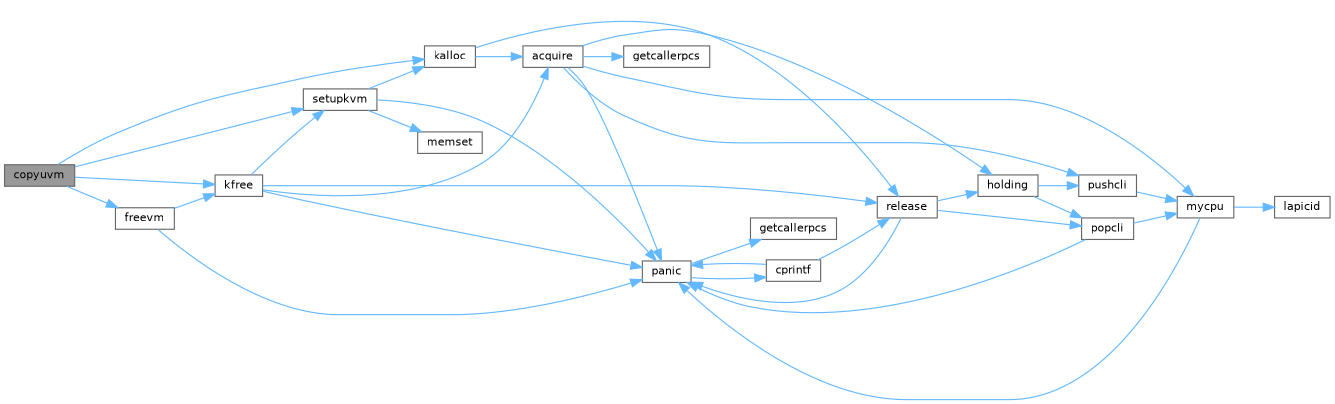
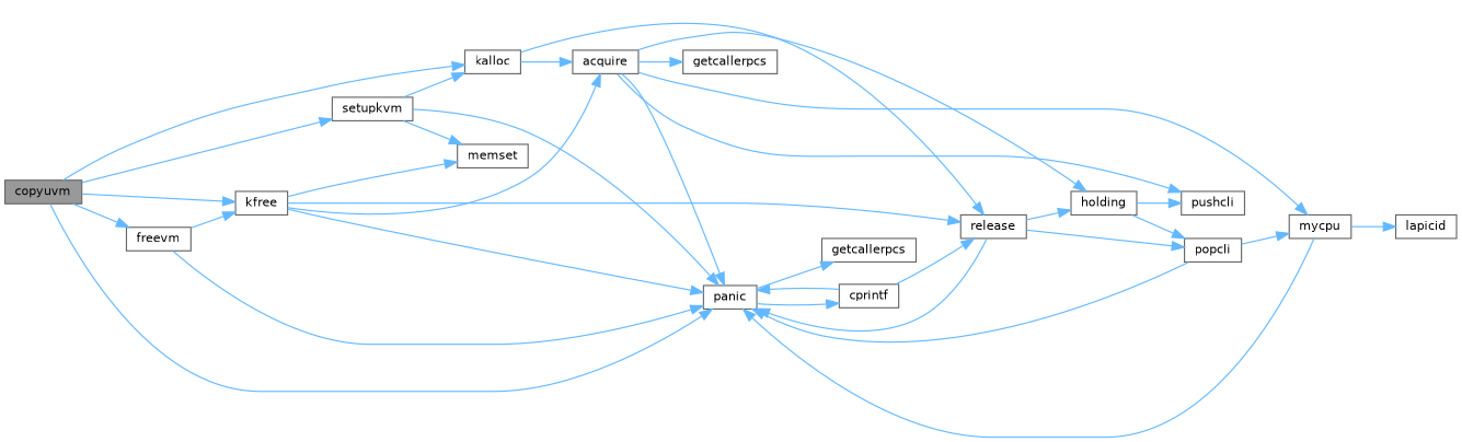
  digraph {
    fontname="DejaVu Sans"
    rankdir=LR
    node [color=grey40 fillcolor=white fontname="DejaVu Sans" fontsize=10 shape=box style=filled]
    edge [color=steelblue1 fontname="DejaVu Sans" fontsize=10 labelfontname=Helvetica labelfontsize=10 style=solid]
    n1 [color=gray40 fillcolor=grey60 fontcolor=black height=0.2 label=copyuvm width=0.4]
    n2 [height=0.2 label=freevm width=0.4]
    n3 [height=0.2 label=kfree width=0.4]
    n4 [height=0.2 label=panic width=0.4]
    n5 [height=0.2 label=kalloc width=0.4]
    n6 [height=0.2 label=setupkvm width=0.4]
    n7 [height=0.2 label=acquire width=0.4]
    n8 [height=0.2 label=release width=0.4]
    n9 [height=0.2 label=memset width=0.4]
    n10 [height=0.2 label=cprintf width=0.4]
    n11 [height=0.2 label=getcallerpcs width=0.4]
    n12 [height=0.2 label=getcallerpcs width=0.4]
    n13 [height=0.2 label=holding width=0.4]
    n14 [height=0.2 label=mycpu width=0.4]
    n15 [height=0.2 label=pushcli width=0.4]
    n16 [height=0.2 label=popcli width=0.4]
    n17 [height=0.2 label=lapicid width=0.4]
    n1 -> n2
    n1 -> n3
+   n1 -> n4
    n1 -> n5
    n1 -> n6
    n2 -> n3
    n2 -> n4
    n3 -> n4
    n3 -> n7
    n3 -> n8
-   n3 -> n6
+   n3 -> n9
    n4 -> n10
    n4 -> n11
    n5 -> n7
    n5 -> n8
    n6 -> n4
    n6 -> n5
    n6 -> n9
    n7 -> n4
    n7 -> n12
    n7 -> n13
    n7 -> n14
    n7 -> n15
    n8 -> n4
    n8 -> n13
    n8 -> n16
    n10 -> n4
    n10 -> n8
    n13 -> n15
    n13 -> n16
    n14 -> n4
    n14 -> n17
-   n15 -> n14
    n16 -> n4
    n16 -> n14
  }
